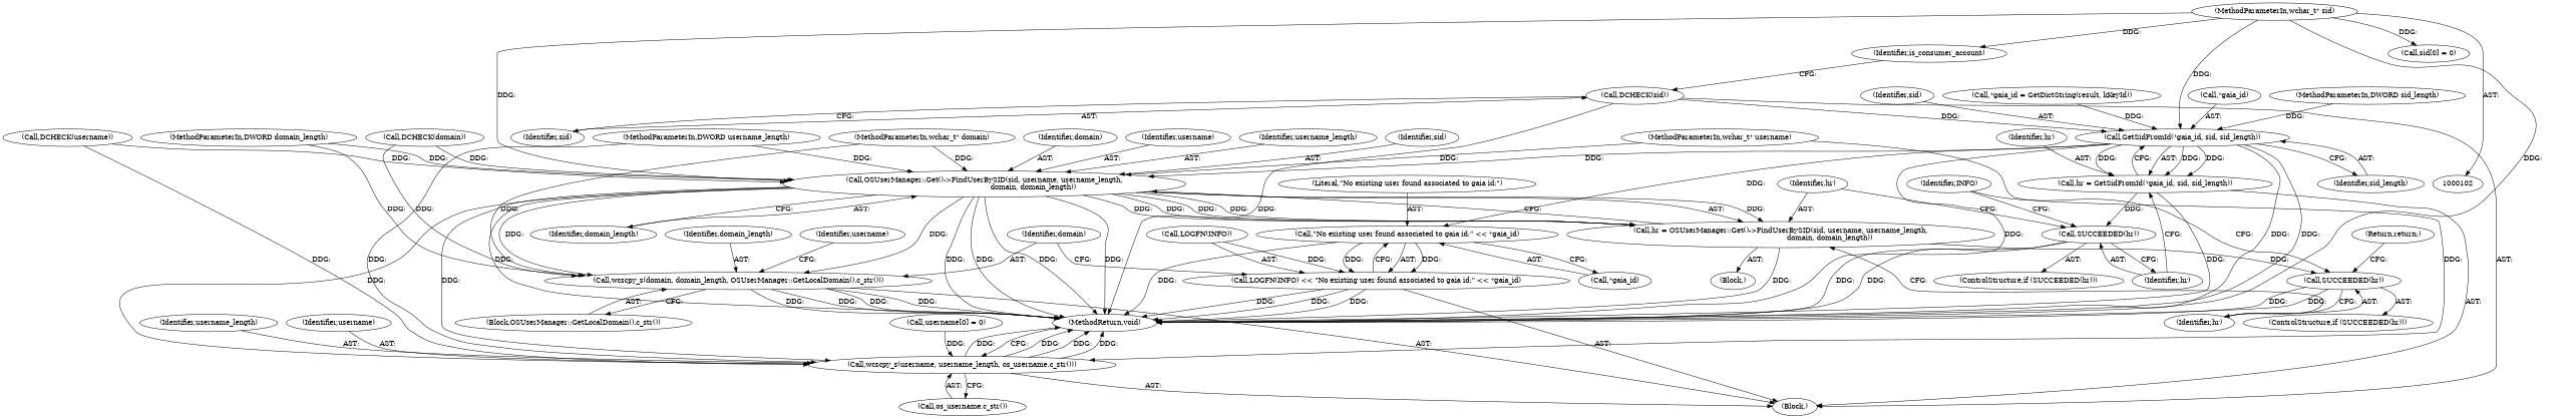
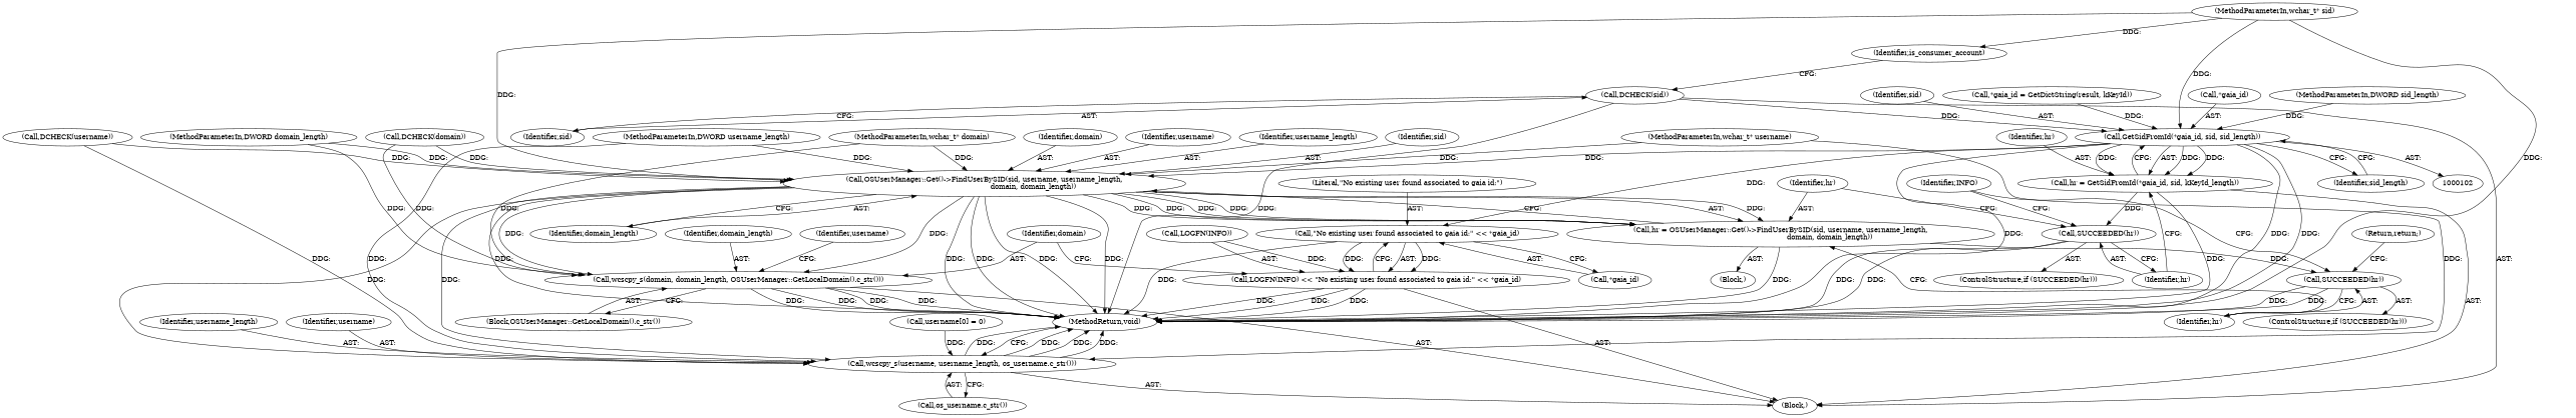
  digraph {
    n1 [label="(Call,DCHECK(sid))"]
    n2 [label="(Call,GetSidFromId(*gaia_id, sid, sid_length))"]
    n3 [label="(MethodReturn,void)"]
    n4 [label="(Block,)"]
    n5 [label="(Identifier,sid)"]
    n6 [label="(Call,OSUserManager::Get()->FindUserBySID(sid, username, username_length,\n                                             domain, domain_length))"]
-   n7 [label="(Call,hr = GetSidFromId(*gaia_id, sid, sid_length))"]
+   n7 [label="(Call,hr = GetSidFromId(*gaia_id, sid, kKeyId_length))"]
    n8 [label="(Call,\"No existing user found associated to gaia id:\" << *gaia_id)"]
    n9 [label="(Identifier,sid_length)"]
    n10 [label="(Call,wcscpy_s(username, username_length, os_username.c_str()))"]
    n11 [label="(MethodParameterIn,wchar_t* sid)"]
-   n12 [label="(Call,sid[0] = 0)"]
    1000102
    n14 [label="(Identifier,is_consumer_account)"]
    n15 [label="(Call,hr = OSUserManager::Get()->FindUserBySID(sid, username, username_length,\n                                             domain, domain_length))"]
    n16 [label="(Call,wcscpy_s(domain, domain_length, OSUserManager::GetLocalDomain().c_str()))"]
    n17 [label="(Identifier,domain_length)"]
    n18 [label="(Call,SUCCEEDED(hr))"]
    n19 [label="(Call,LOGFN(INFO) << \"No existing user found associated to gaia id:\" << *gaia_id)"]
    n20 [label="(Call,*gaia_id)"]
    n21 [label="(Identifier,hr)"]
    n22 [label="(ControlStructure,if (SUCCEEDED(hr)))"]
    n23 [label="(Call,SUCCEEDED(hr))"]
    n24 [label="(Block,)"]
    n25 [label="(Block,OSUserManager::GetLocalDomain().c_str())"]
    n26 [label="(Call,os_username.c_str())"]
    n27 [label="(ControlStructure,if (SUCCEEDED(hr)))"]
    n28 [label="(Identifier,hr)"]
    n29 [label="(Identifier,sid)"]
    n30 [label="(Identifier,username)"]
    n31 [label="(Identifier,hr)"]
    n32 [label="(Identifier,domain)"]
    n33 [label="(Identifier,username)"]
    n34 [label="(Call,DCHECK(username))"]
    n35 [label="(Identifier,username_length)"]
    n36 [label="(MethodParameterIn,DWORD domain_length)"]
    n37 [label="(Identifier,domain)"]
    n38 [label="(Identifier,username_length)"]
    n39 [label="(MethodParameterIn,wchar_t* domain)"]
    n40 [label="(Call,LOGFN(INFO))"]
    n41 [label="(Return,return;)"]
    n42 [label="(Call,*gaia_id)"]
    n43 [label="(MethodParameterIn,DWORD sid_length)"]
    n44 [label="(Identifier,domain_length)"]
    n45 [label="(Identifier,username)"]
    n46 [label="(Literal,\"No existing user found associated to gaia id:\")"]
    n47 [label="(Identifier,sid)"]
    n48 [label="(Identifier,hr)"]
    n49 [label="(Call,username[0] = 0)"]
    n50 [label="(MethodParameterIn,wchar_t* username)"]
    n51 [label="(Call,*gaia_id = GetDictString(result, kKeyId))"]
    n52 [label="(MethodParameterIn,DWORD username_length)"]
    n53 [label="(Identifier,INFO)"]
    n54 [label="(Call,DCHECK(domain))"]
    n1 -> n2 [label="DDG: "]
    n1 -> n3 [label="DDG: "]
    n1 -> n4 [label="AST: "]
    n1 -> n5 [label="CFG: "]
    n2 -> n3 [label="DDG: "]
    n2 -> n3 [label="DDG: "]
    n2 -> n3 [label="DDG: "]
    n2 -> n6 [label="DDG: "]
    n2 -> n7 [label="AST: "]
    n2 -> n7 [label="DDG: "]
    n2 -> n7 [label="DDG: "]
    n2 -> n7 [label="DDG: "]
    n2 -> n8 [label="DDG: "]
    n2 -> n9 [label="CFG: "]
    n3 -> n10 [label="CFG: "]
    n5 -> n1 [label="AST: "]
    n6 -> n3 [label="DDG: "]
    n6 -> n3 [label="DDG: "]
    n6 -> n3 [label="DDG: "]
    n6 -> n3 [label="DDG: "]
    n6 -> n3 [label="DDG: "]
    n6 -> n10 [label="DDG: "]
    n6 -> n10 [label="DDG: "]
    n6 -> n15 [label="AST: "]
    n6 -> n15 [label="DDG: "]
    n6 -> n15 [label="DDG: "]
    n6 -> n15 [label="DDG: "]
    n6 -> n15 [label="DDG: "]
    n6 -> n15 [label="DDG: "]
    n6 -> n16 [label="DDG: "]
    n6 -> n16 [label="DDG: "]
    n6 -> n17 [label="CFG: "]
    n7 -> n2 [label="CFG: "]
    n7 -> n3 [label="DDG: "]
    n7 -> n4 [label="AST: "]
    n7 -> n18 [label="DDG: "]
    n8 -> n3 [label="DDG: "]
    n8 -> n19 [label="AST: "]
    n8 -> n19 [label="DDG: "]
    n8 -> n19 [label="DDG: "]
    n8 -> n20 [label="CFG: "]
-   n9 -> n2 [label="AST: "]
+   n9 -> n2 [label="CFG: "]
    n10 -> n3 [label="DDG: "]
    n10 -> n3 [label="DDG: "]
    n10 -> n3 [label="DDG: "]
    n10 -> n3 [label="DDG: "]
    n10 -> n4 [label="AST: "]
    n10 -> n26 [label="CFG: "]
    n11 -> n2 [label="DDG: "]
    n11 -> n3 [label="DDG: "]
    n11 -> n6 [label="DDG: "]
-   n11 -> n12 [label="DDG: "]
-   n11 -> 1000102 [label="AST: "]
+   n2 -> 1000102 [label="AST: "]
    n11 -> n14 [label="DDG: "]
    n14 -> n1 [label="CFG: "]
    n15 -> n3 [label="DDG: "]
    n15 -> n6 [label="CFG: "]
    n15 -> n23 [label="DDG: "]
    n15 -> n24 [label="AST: "]
    n16 -> n3 [label="DDG: "]
    n16 -> n3 [label="DDG: "]
    n16 -> n3 [label="DDG: "]
    n16 -> n3 [label="DDG: "]
    n16 -> n4 [label="AST: "]
    n16 -> n25 [label="CFG: "]
    n17 -> n6 [label="AST: "]
    n18 -> n3 [label="DDG: "]
    n18 -> n3 [label="DDG: "]
    n18 -> n21 [label="CFG: "]
    n18 -> n22 [label="AST: "]
    n19 -> n3 [label="DDG: "]
    n19 -> n3 [label="DDG: "]
    n19 -> n3 [label="DDG: "]
    n19 -> n4 [label="AST: "]
    n19 -> n8 [label="CFG: "]
    n20 -> n8 [label="AST: "]
    n21 -> n7 [label="CFG: "]
    n21 -> n18 [label="AST: "]
    n23 -> n3 [label="DDG: "]
    n23 -> n3 [label="DDG: "]
    n23 -> n27 [label="AST: "]
    n23 -> n28 [label="CFG: "]
    n25 -> n16 [label="AST: "]
    n26 -> n10 [label="AST: "]
    n28 -> n15 [label="CFG: "]
    n28 -> n23 [label="AST: "]
    n29 -> n6 [label="AST: "]
    n30 -> n10 [label="AST: "]
    n31 -> n15 [label="AST: "]
    n31 -> n18 [label="CFG: "]
    n32 -> n6 [label="AST: "]
    n33 -> n6 [label="AST: "]
    n34 -> n6 [label="DDG: "]
    n34 -> n10 [label="DDG: "]
    n35 -> n6 [label="AST: "]
    n36 -> n6 [label="DDG: "]
    n36 -> n16 [label="DDG: "]
    n37 -> n16 [label="AST: "]
    n37 -> n19 [label="CFG: "]
    n38 -> n10 [label="AST: "]
    n39 -> n6 [label="DDG: "]
    n39 -> n16 [label="DDG: "]
    n40 -> n19 [label="AST: "]
    n40 -> n19 [label="DDG: "]
    n41 -> n23 [label="CFG: "]
    n42 -> n2 [label="AST: "]
    n43 -> n2 [label="DDG: "]
    n44 -> n16 [label="AST: "]
    n45 -> n16 [label="CFG: "]
    n46 -> n8 [label="AST: "]
    n47 -> n2 [label="AST: "]
    n48 -> n7 [label="AST: "]
    n49 -> n10 [label="DDG: "]
    n50 -> n6 [label="DDG: "]
    n50 -> n10 [label="DDG: "]
    n51 -> n2 [label="DDG: "]
    n52 -> n6 [label="DDG: "]
    n52 -> n10 [label="DDG: "]
    n53 -> n18 [label="CFG: "]
    n53 -> n23 [label="CFG: "]
    n54 -> n6 [label="DDG: "]
    n54 -> n16 [label="DDG: "]
  }
